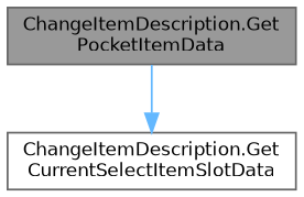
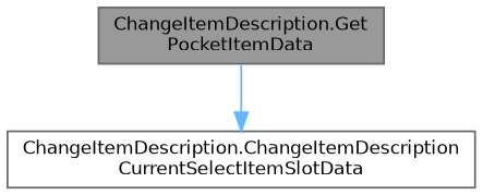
  digraph {
    rankdir=TB
    node [fontname=Helvetica fontsize=10 shape=box style=filled]
    n1 [color=gray40 fillcolor=grey60 fontcolor=black height=0.2 label="ChangeItemDescription.Get\lPocketItemData" width=0.4]
-   n2 [color=grey40 fillcolor=white height=0.2 label="ChangeItemDescription.Get\lCurrentSelectItemSlotData" width=0.4]
+   n2 [color=grey40 fillcolor=white height=0.2 label="ChangeItemDescription.ChangeItemDescription\lCurrentSelectItemSlotData" width=0.4]
    n1 -> n2 [color=steelblue1 fontname=Helvetica fontsize=10 labelfontname=Helvetica labelfontsize=10 style=solid]
  }
